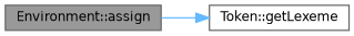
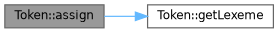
  digraph {
    rankdir=LR
    node [fontname=Helvetica fontsize=10 shape=box style=filled]
-   n1 [color=gray40 fillcolor=grey60 fontcolor=black height=0.2 label="Environment::assign" width=0.4]
+   n1 [color=gray40 fillcolor=grey60 fontcolor=black height=0.2 label="Token::assign" width=0.4]
    n2 [color=grey40 fillcolor=white height=0.2 label="Token::getLexeme" width=0.4]
    n1 -> n2 [color=steelblue1 fontname=Helvetica fontsize=10 labelfontname=Helvetica labelfontsize=10 style=solid]
  }
